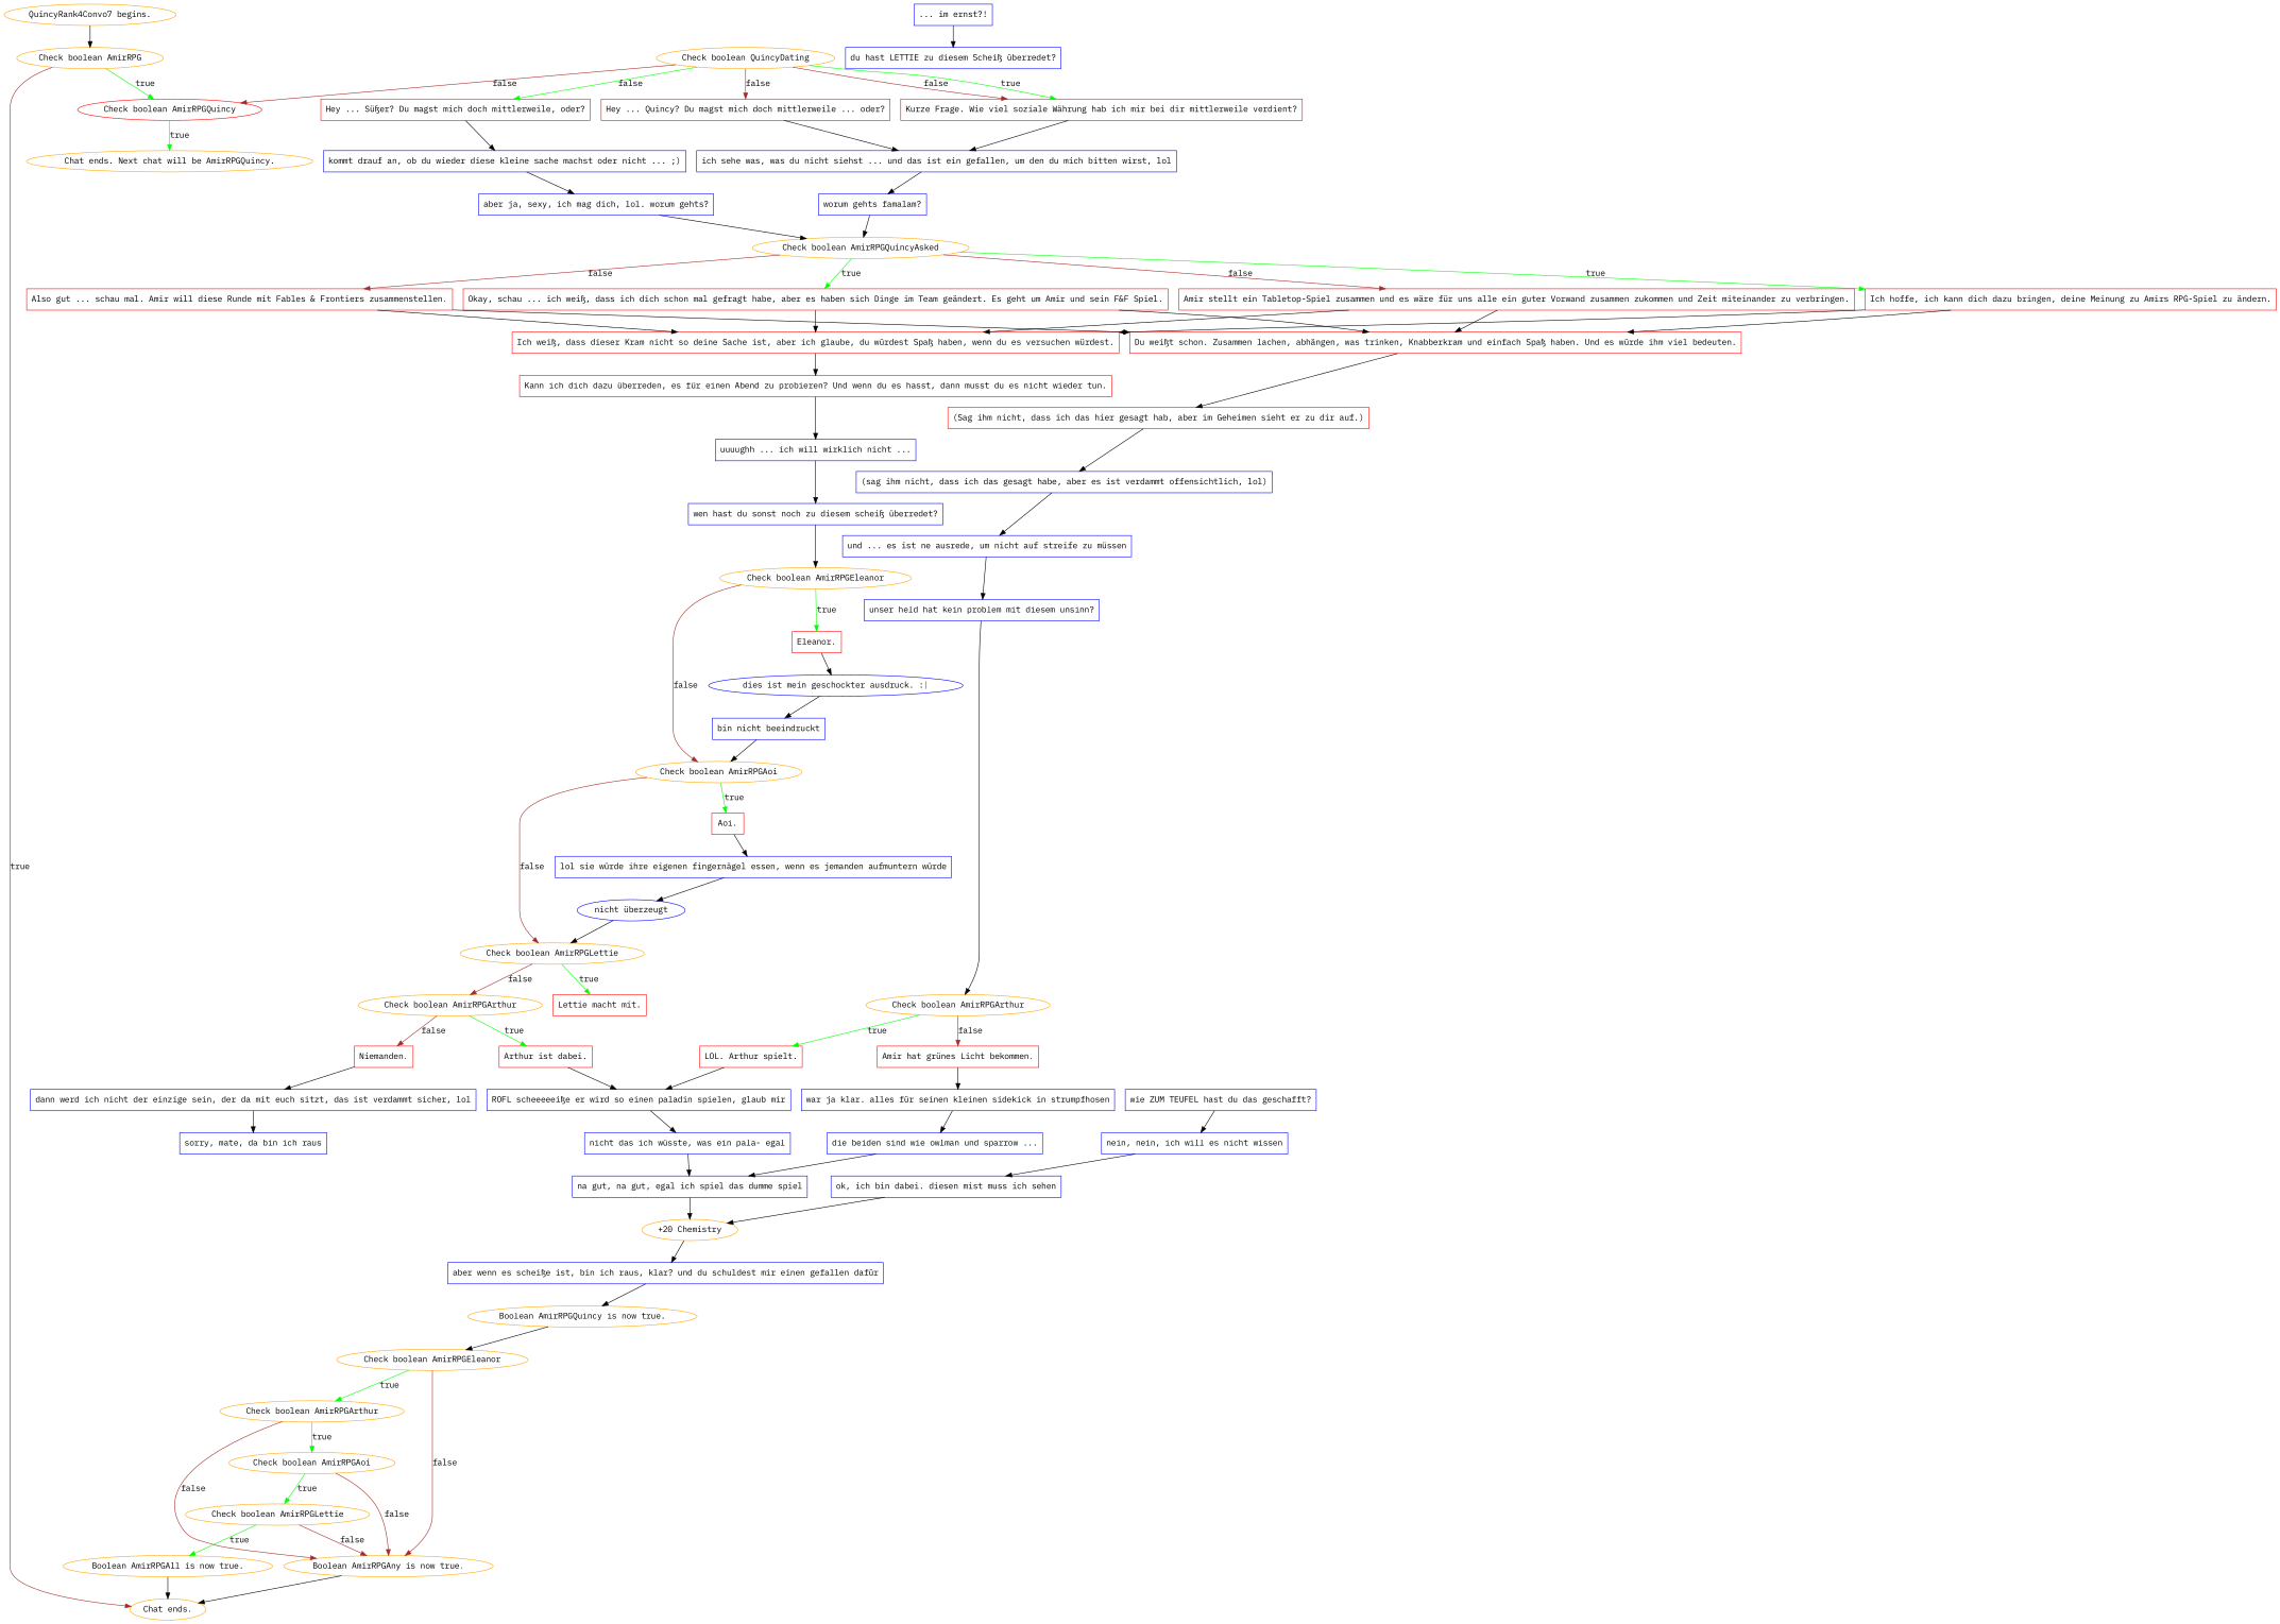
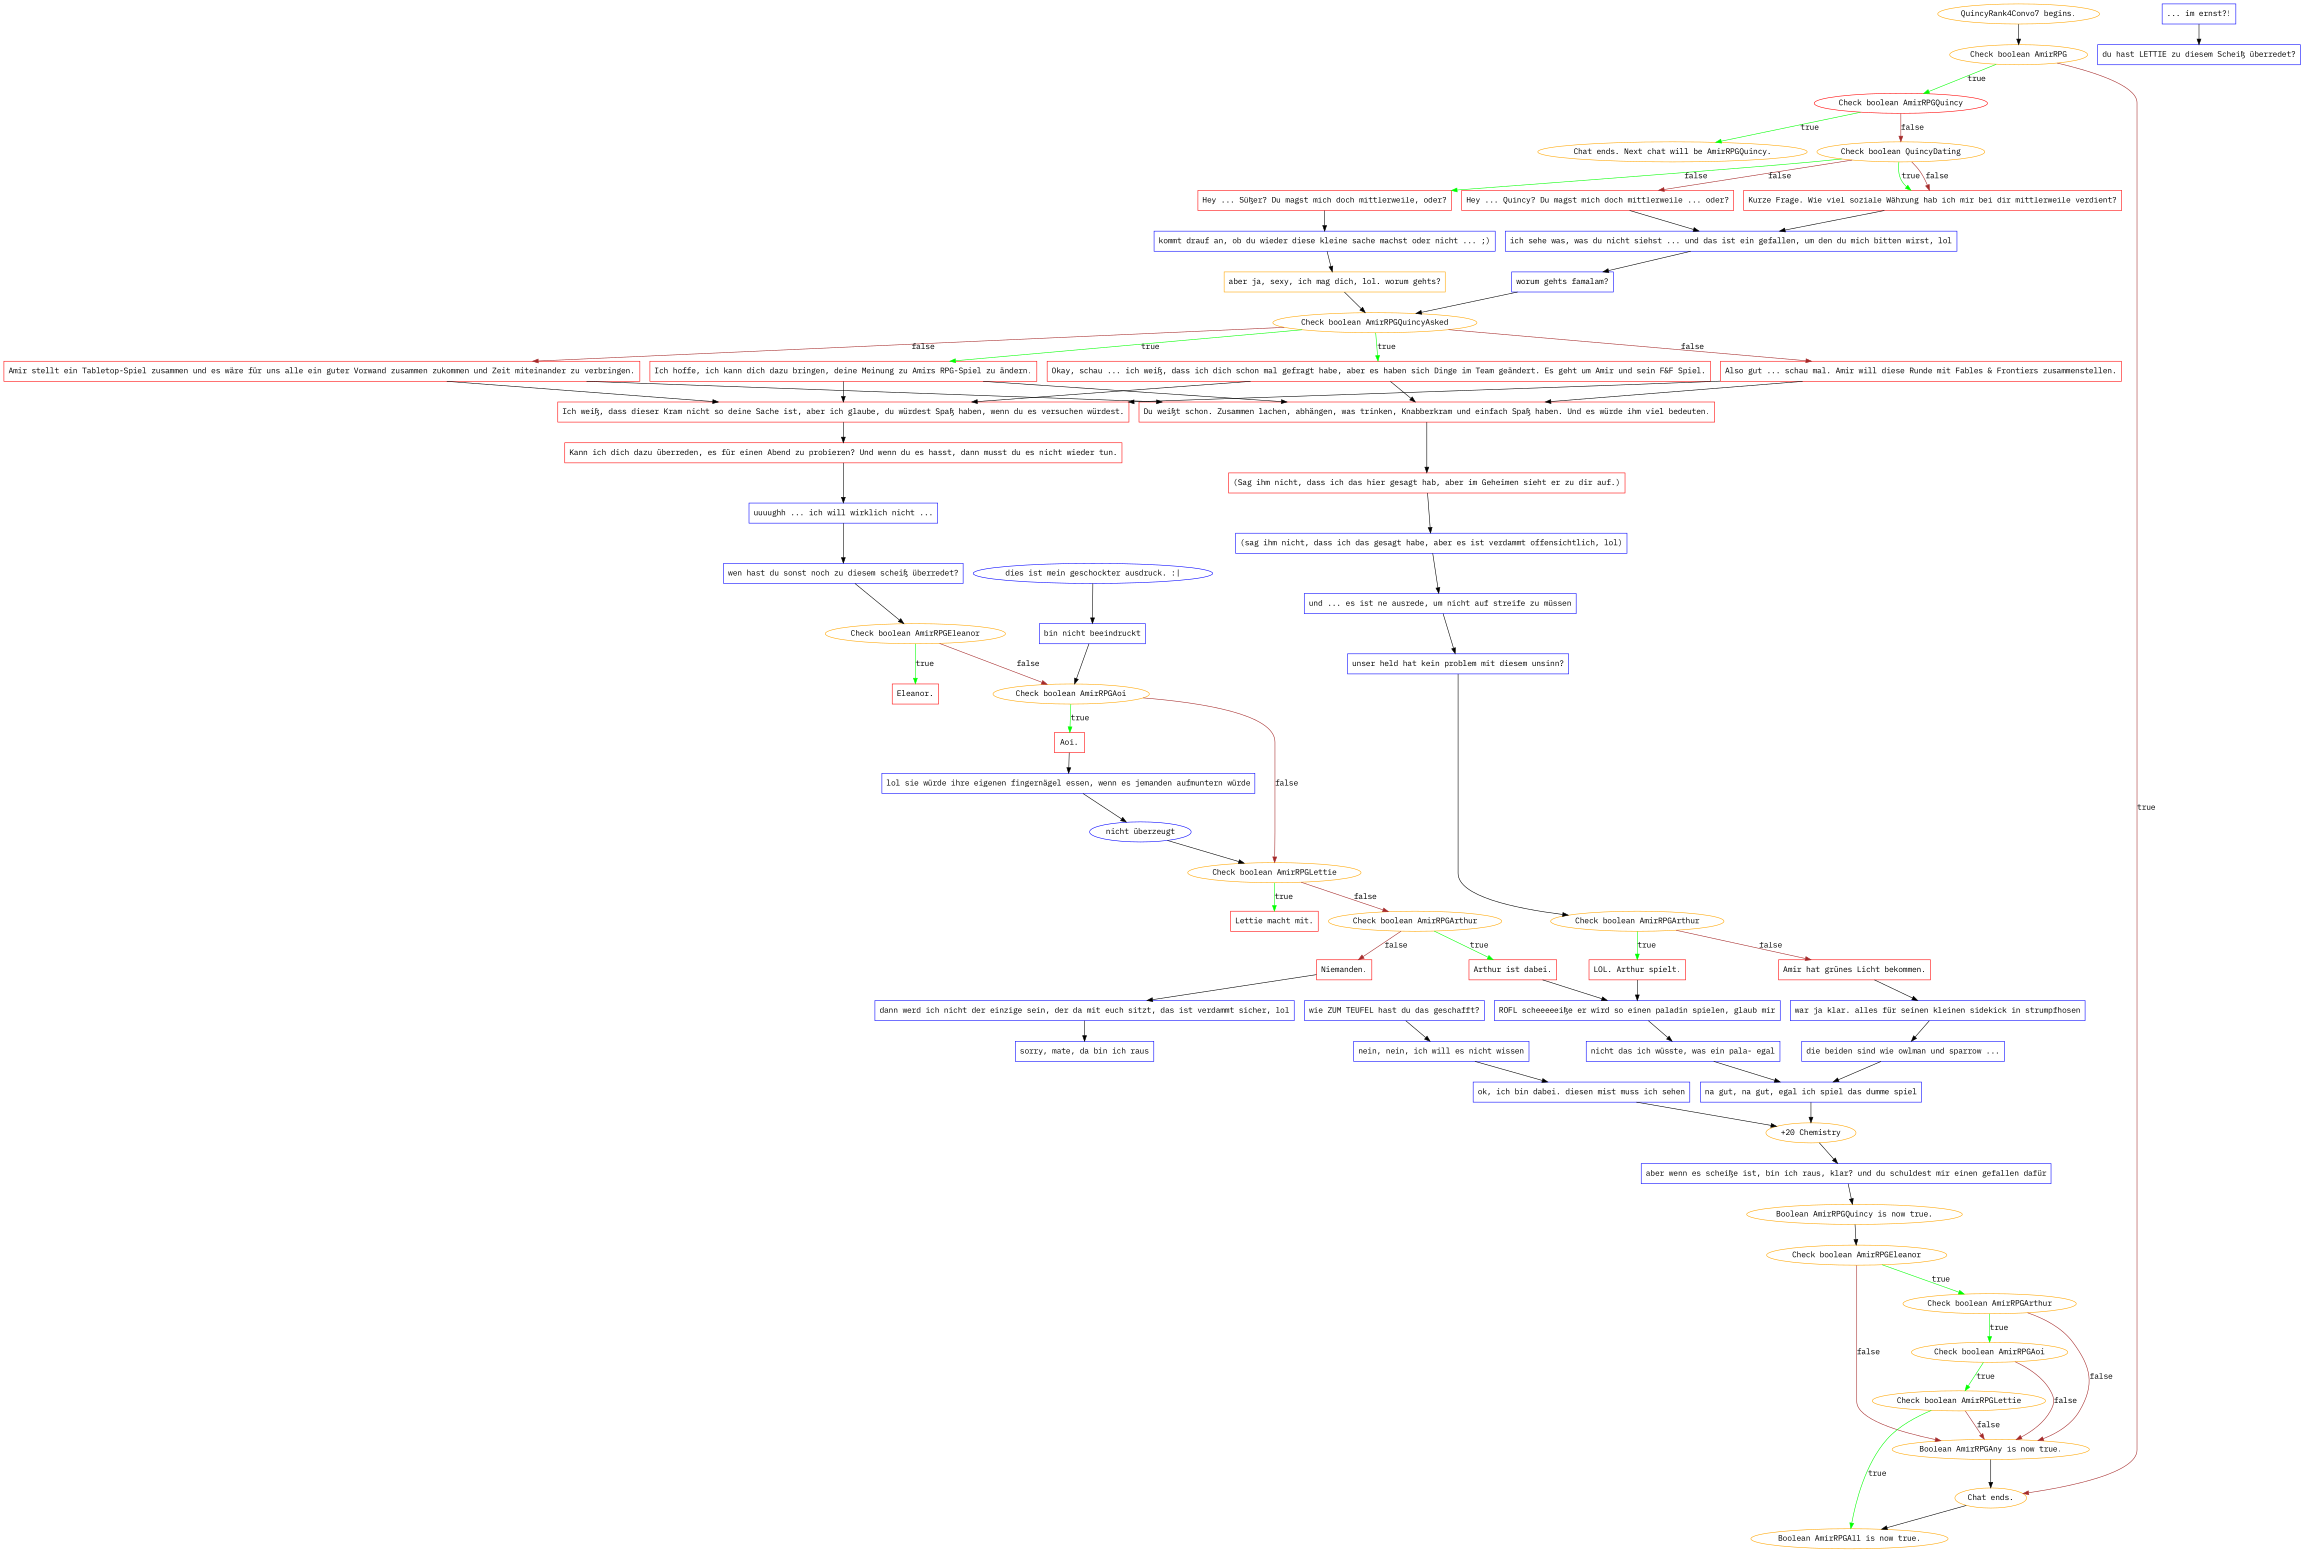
  digraph {
    fontname="IBM Plex Mono"
    node [color=blue fontname="IBM Plex Mono" shape=box]
    edge [fontname="IBM Plex Mono"]
    "QuincyRank4Convo7 begins." [color=orange shape=""]
    n2 [color=orange label="Check boolean AmirRPG" shape=""]
    n3 [color=red label="Check boolean AmirRPGQuincy" shape=""]
    "Chat ends." [color=orange shape=""]
    "Chat ends. Next chat will be AmirRPGQuincy." [color=orange shape=""]
    n6 [color=orange label="Check boolean QuincyDating" shape=""]
    n7 [color=red label="Hey ... Süßer? Du magst mich doch mittlerweile, oder?"]
    n8 [color=red label="Kurze Frage. Wie viel soziale Währung hab ich mir bei dir mittlerweile verdient?"]
    n9 [color=red label="Hey ... Quincy? Du magst mich doch mittlerweile ... oder?"]
    n10 [label="kommt drauf an, ob du wieder diese kleine sache machst oder nicht ... ;)"]
    n11 [label="ich sehe was, was du nicht siehst ... und das ist ein gefallen, um den du mich bitten wirst, lol"]
-   n12 [label="aber ja, sexy, ich mag dich, lol. worum gehts?"]
+   n12 [color=orange label="aber ja, sexy, ich mag dich, lol. worum gehts?"]
    n13 [label="worum gehts famalam?"]
    n14 [color=orange label="Check boolean AmirRPGQuincyAsked" shape=""]
    n15 [color=red label="Okay, schau ... ich weiß, dass ich dich schon mal gefragt habe, aber es haben sich Dinge im Team geändert. Es geht um Amir und sein F&F Spiel."]
    n16 [color=red label="Ich hoffe, ich kann dich dazu bringen, deine Meinung zu Amirs RPG-Spiel zu ändern."]
    n17 [color=red label="Also gut ... schau mal. Amir will diese Runde mit Fables & Frontiers zusammenstellen."]
    n18 [color=red label="Amir stellt ein Tabletop-Spiel zusammen und es wäre für uns alle ein guter Vorwand zusammen zukommen und Zeit miteinander zu verbringen."]
    n19 [color=red label="Ich weiß, dass dieser Kram nicht so deine Sache ist, aber ich glaube, du würdest Spaß haben, wenn du es versuchen würdest."]
    n20 [color=red label="Du weißt schon. Zusammen lachen, abhängen, was trinken, Knabberkram und einfach Spaß haben. Und es würde ihm viel bedeuten."]
    n21 [color=red label="Kann ich dich dazu überreden, es für einen Abend zu probieren? Und wenn du es hasst, dann musst du es nicht wieder tun."]
    n22 [color=red label="(Sag ihm nicht, dass ich das hier gesagt hab, aber im Geheimen sieht er zu dir auf.)"]
    n23 [label="uuuughh ... ich will wirklich nicht ..."]
    n24 [label="(sag ihm nicht, dass ich das gesagt habe, aber es ist verdammt offensichtlich, lol)"]
    n25 [label="wen hast du sonst noch zu diesem scheiß überredet?"]
    n26 [label="und ... es ist ne ausrede, um nicht auf streife zu müssen"]
    n27 [color=orange label="Check boolean AmirRPGEleanor" shape=""]
    n28 [label="unser held hat kein problem mit diesem unsinn?"]
    n29 [color=red label="Eleanor."]
    n30 [color=orange label="Check boolean AmirRPGAoi" shape=""]
    n31 [color=orange label="Check boolean AmirRPGArthur" shape=""]
    n32 [label="dies ist mein geschockter ausdruck. :|" shape=ellipse]
    n33 [color=red label="Aoi."]
    n34 [color=orange label="Check boolean AmirRPGLettie" shape=""]
    n35 [color=red label="LOL. Arthur spielt."]
    n36 [color=red label="Amir hat grünes Licht bekommen."]
    n37 [label="bin nicht beeindruckt"]
    n38 [label="lol sie würde ihre eigenen fingernägel essen, wenn es jemanden aufmuntern würde"]
    n39 [color=red label="Lettie macht mit."]
    n40 [color=orange label="Check boolean AmirRPGArthur" shape=""]
    n41 [label="ROFL scheeeeeiße er wird so einen paladin spielen, glaub mir"]
    n42 [label="war ja klar. alles für seinen kleinen sidekick in strumpfhosen"]
    n43 [label="nicht überzeugt" shape=ellipse]
    n44 [color=red label="Arthur ist dabei."]
    n45 [color=red label="Niemanden."]
    n46 [label="nicht das ich wüsste, was ein pala- egal"]
    n47 [label="die beiden sind wie owlman und sparrow ..."]
    n48 [label="... im ernst?!"]
    n49 [label="du hast LETTIE zu diesem Scheiß überredet?"]
    n50 [label="dann werd ich nicht der einzige sein, der da mit euch sitzt, das ist verdammt sicher, lol"]
    n51 [label="na gut, na gut, egal ich spiel das dumme spiel"]
    n52 [label="sorry, mate, da bin ich raus"]
    n53 [color=orange label="+20 Chemistry" shape=""]
    n54 [label="wie ZUM TEUFEL hast du das geschafft?"]
    n55 [label="nein, nein, ich will es nicht wissen"]
    n56 [label="aber wenn es scheiße ist, bin ich raus, klar? und du schuldest mir einen gefallen dafür"]
    n57 [label="ok, ich bin dabei. diesen mist muss ich sehen"]
    n58 [color=orange label="Boolean AmirRPGQuincy is now true." shape=""]
    n59 [color=orange label="Check boolean AmirRPGEleanor" shape=""]
    n60 [color=orange label="Check boolean AmirRPGArthur" shape=""]
    n61 [color=orange label="Boolean AmirRPGAny is now true." shape=""]
    n62 [color=orange label="Check boolean AmirRPGAoi" shape=""]
    n63 [color=orange label="Check boolean AmirRPGLettie" shape=""]
    n64 [color=orange label="Boolean AmirRPGAll is now true." shape=""]
    "QuincyRank4Convo7 begins." -> n2
    n2 -> n3 [color=green label=true]
    n2 -> "Chat ends." [color=brown label=true]
    n3 -> "Chat ends. Next chat will be AmirRPGQuincy." [color=green label=true]
-   n6 -> n3 [color=brown label=false]
+   n3 -> n6 [color=brown label=false]
    n6 -> n7 [color=green label=false]
    n6 -> n8 [color=green label=true]
    n6 -> n8 [color=brown label=false]
    n6 -> n9 [color=brown label=false]
    n7 -> n10
    n8 -> n11
    n9 -> n11
    n10 -> n12
    n11 -> n13
    n12 -> n14
    n13 -> n14
    n14 -> n15 [color=green label=true]
    n14 -> n16 [color=green label=true]
    n14 -> n17 [color=brown label=false]
    n14 -> n18 [color=brown label=false]
    n15 -> n19
    n15 -> n20
    n16 -> n19
    n16 -> n20
    n17 -> n19
    n17 -> n20
    n18 -> n19
    n18 -> n20
    n19 -> n21
    n20 -> n22
    n21 -> n23
    n22 -> n24
    n23 -> n25
    n24 -> n26
    n25 -> n27
    n26 -> n28
    n27 -> n29 [color=green label=true]
    n27 -> n30 [color=brown label=false]
    n28 -> n31
-   n29 -> n32
    n30 -> n33 [color=green label=true]
    n30 -> n34 [color=brown label=false]
    n31 -> n35 [color=green label=true]
    n31 -> n36 [color=brown label=false]
    n32 -> n37
    n33 -> n38
    n34 -> n39 [color=green label=true]
    n34 -> n40 [color=brown label=false]
    n35 -> n41
    n36 -> n42
    n37 -> n30
    n38 -> n43
    n40 -> n44 [color=green label=true]
    n40 -> n45 [color=brown label=false]
    n41 -> n46
    n42 -> n47
    n43 -> n34
    n44 -> n41
    n45 -> n50
    n46 -> n51
    n47 -> n51
    n48 -> n49
    n50 -> n52
    n51 -> n53
    n53 -> n56
    n54 -> n55
    n55 -> n57
    n56 -> n58
    n57 -> n53
    n58 -> n59
    n59 -> n60 [color=green label=true]
    n59 -> n61 [color=brown label=false]
    n60 -> n61 [color=brown label=false]
    n60 -> n62 [color=green label=true]
    n61 -> "Chat ends."
    n62 -> n61 [color=brown label=false]
    n62 -> n63 [color=green label=true]
    n63 -> n61 [color=brown label=false]
    n63 -> n64 [color=green label=true]
-   n64 -> "Chat ends."
+   "Chat ends." -> n64
  }
